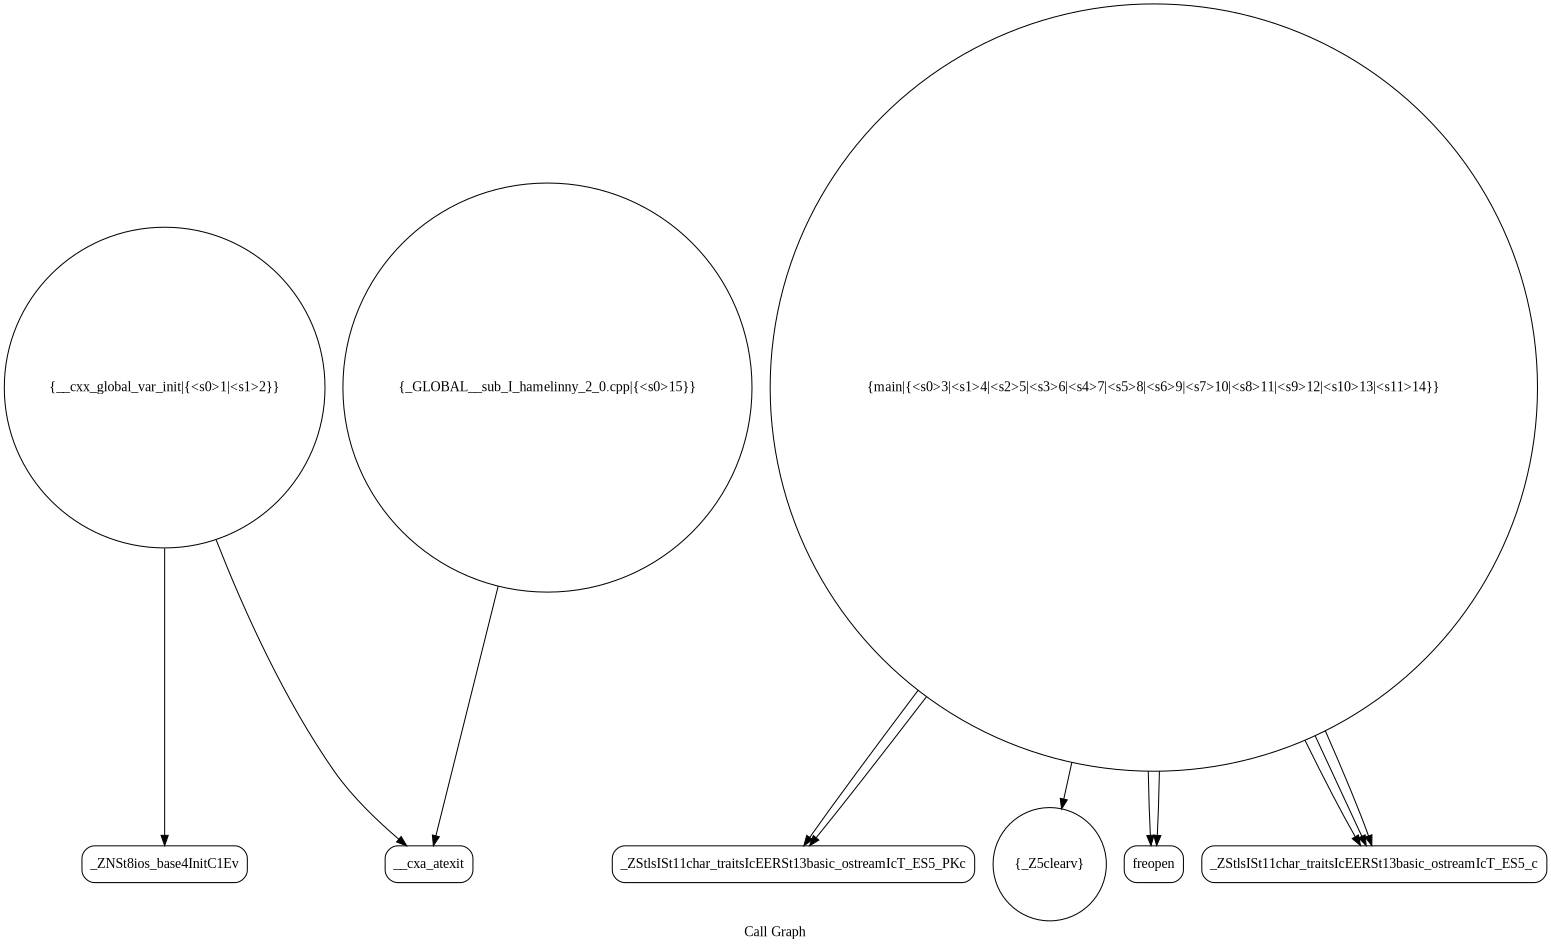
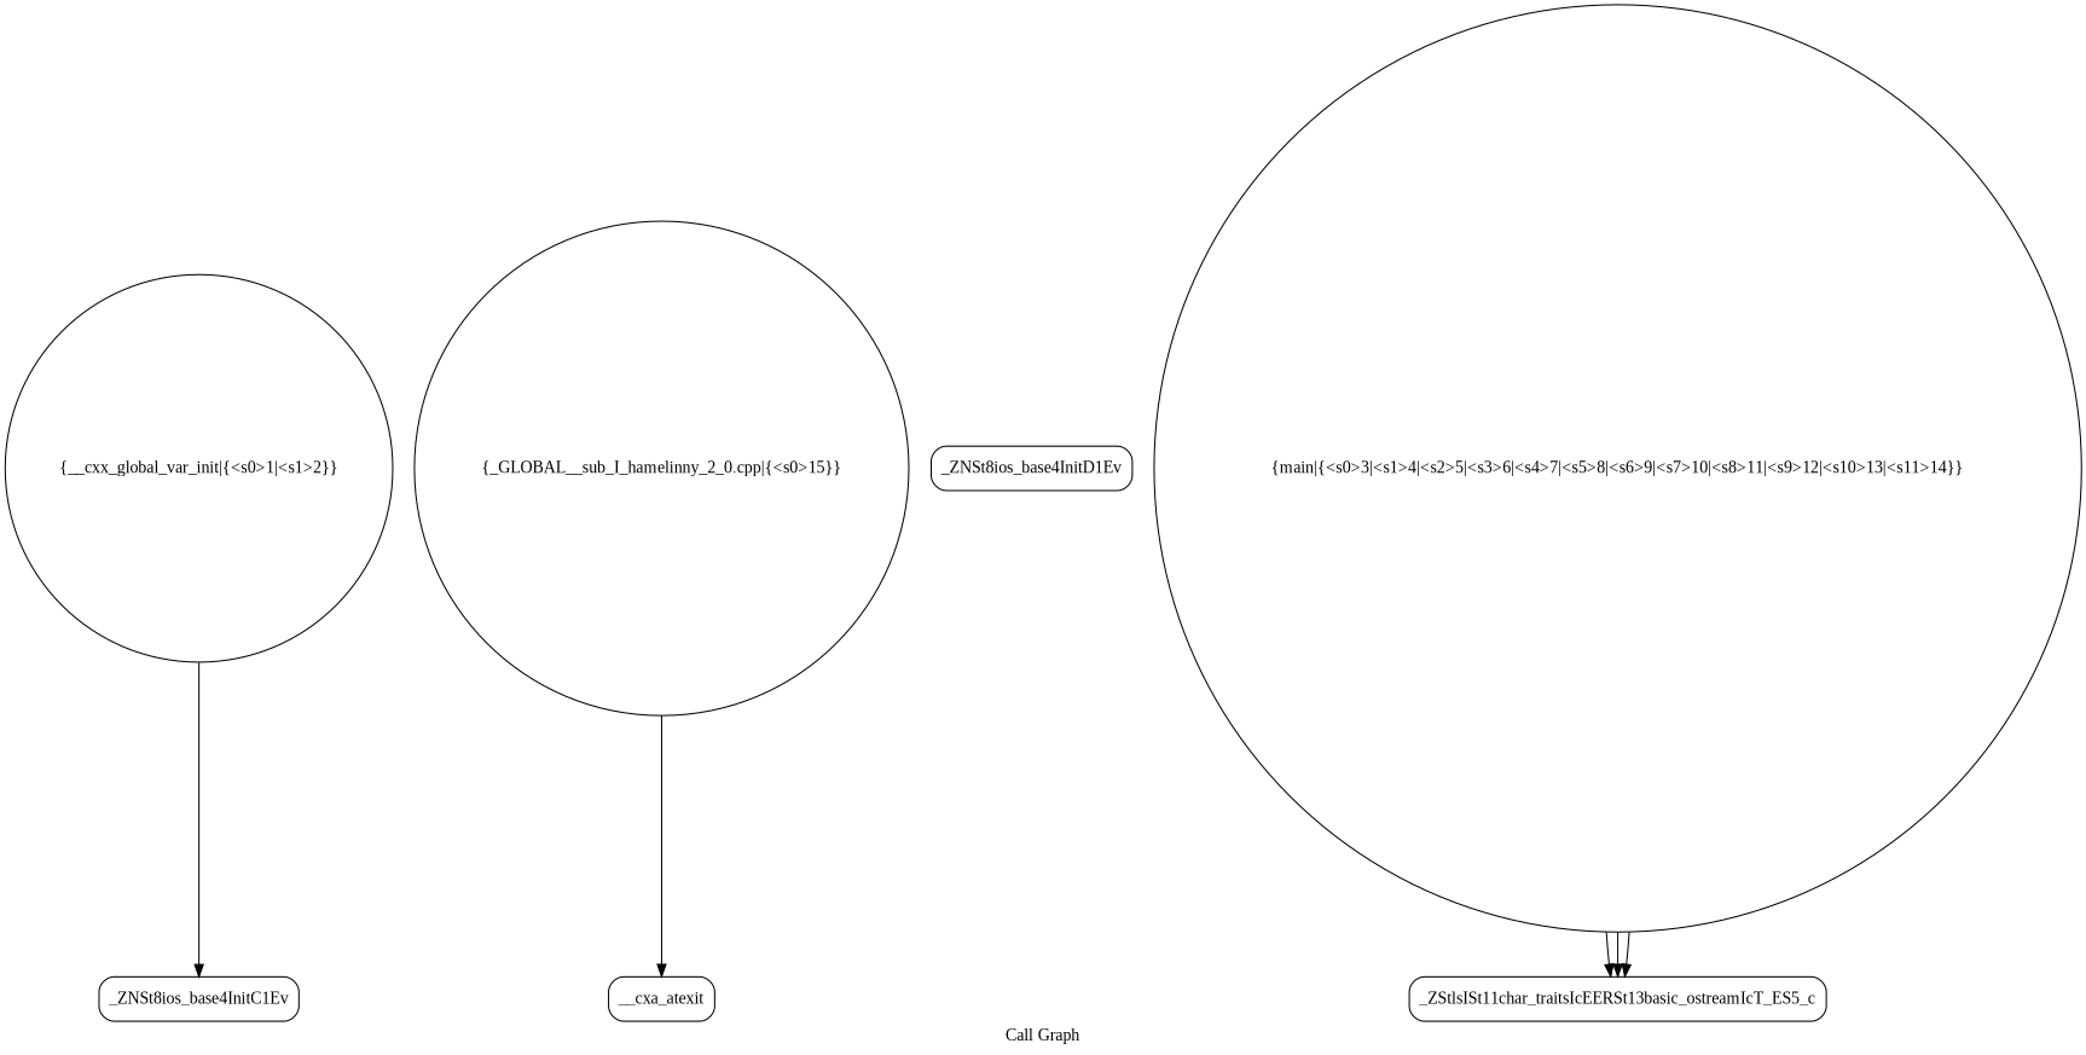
  digraph {
    fontname="Liberation Serif"
    label="Call Graph"
    node [fontname="Liberation Serif" shape=Mrecord]
    edge [color=black fontname="Liberation Serif" tailport=s0]
    n1 [label="{__cxx_global_var_init|{<s0>1|<s1>2}}" shape=circle]
    n2 [label="{_ZNSt8ios_base4InitC1Ev}"]
    n3 [label="{__cxa_atexit}"]
-   n5 [label="{_ZStlsISt11char_traitsIcEERSt13basic_ostreamIcT_ES5_PKc}"]
-   n6 [label="{_Z5clearv}" shape=circle]
+   n4 [label="{_ZNSt8ios_base4InitD1Ev}"]
    n7 [label="{_GLOBAL__sub_I_hamelinny_2_0.cpp|{<s0>15}}" shape=circle]
-   n8 [label="{freopen}"]
    n9 [label="{_ZStlsISt11char_traitsIcEERSt13basic_ostreamIcT_ES5_c}"]
    n10 [label="{main|{<s0>3|<s1>4|<s2>5|<s3>6|<s4>7|<s5>8|<s6>9|<s7>10|<s8>11|<s9>12|<s10>13|<s11>14}}" shape=circle]
    n1 -> n2
-   n1 -> n3 [tailport=s1]
    n7 -> n3
-   n10 -> n5 [tailport=s6]
-   n10 -> n5 [tailport=s8]
-   n10 -> n6 [tailport=s5]
-   n10 -> n8
-   n10 -> n8 [tailport=s1]
    n10 -> n9 [tailport=s9]
    n10 -> n9 [tailport=s10]
    n10 -> n9 [tailport=s11]
  }
